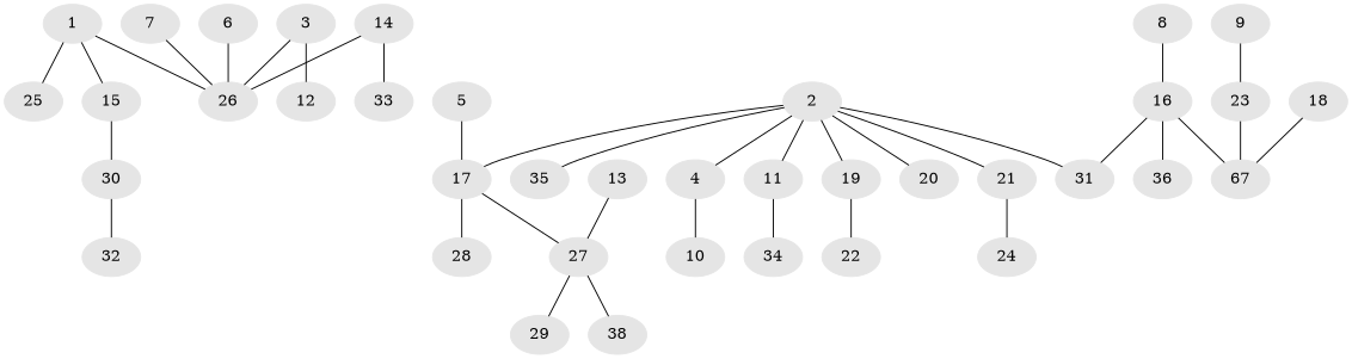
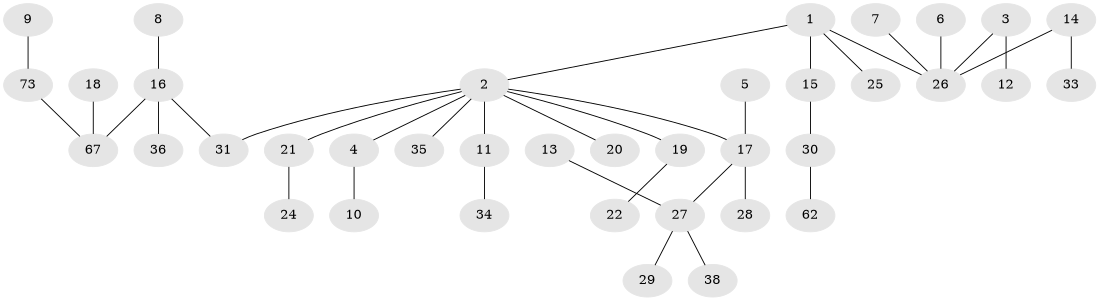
  graph {
    node [color=gray90 style=filled]
    edge [weight=1.0]
    1
    2
    15
    25
    26
    4
    11
    17
    19
    20
    21
    31
    35
    30
    10
    34
    27
    28
    22
    24
    3
    12
    5
    6
    7
    8
    16
    36
    n29 [label=67]
    9
-   23
+   23 [label=73]
    13
    29
    38
    14
    33
-   32
+   32 [label=62]
    18
+   1 -- 2
    1 -- 15
    1 -- 25
    1 -- 26
    2 -- 4
    2 -- 11
    2 -- 17
    2 -- 19
    2 -- 20
    2 -- 21
    2 -- 31
    2 -- 35
    15 -- 30
    4 -- 10
    11 -- 34
    17 -- 27
    17 -- 28
    19 -- 22
    21 -- 24
    30 -- 32
    27 -- 29
    27 -- 38
    3 -- 26
    3 -- 12
    5 -- 17
    6 -- 26
    7 -- 26
    8 -- 16
    16 -- 31
    16 -- 36
    16 -- n29
    9 -- 23
    23 -- n29
    13 -- 27
    14 -- 26
    14 -- 33
    18 -- n29
  }
